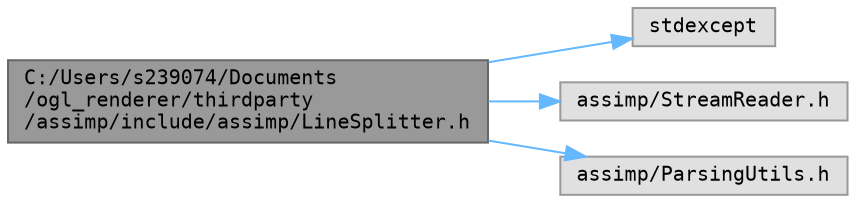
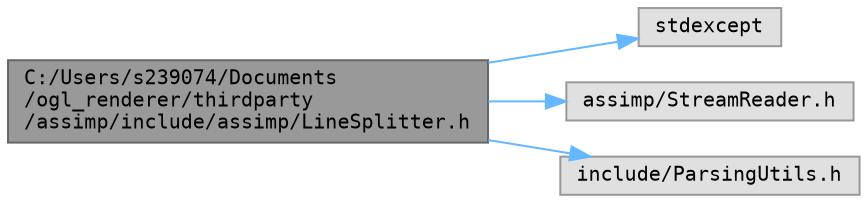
  digraph {
    rankdir=LR
    node [color=grey60 fillcolor="#E0E0E0" fontname=Terminal fontsize=10 shape=box style=filled]
    edge [color=steelblue1 fontname=Terminal fontsize=10 labelfontname=Helvetica labelfontsize=10 style=solid]
    n1 [color=gray40 fillcolor=grey60 fontcolor=black height=0.2 label="C:/Users/s239074/Documents\l/ogl_renderer/thirdparty\l/assimp/include/assimp/LineSplitter.h" width=0.4]
    n2 [height=0.2 label=stdexcept width=0.4]
    n3 [height=0.2 label="assimp/StreamReader.h" width=0.4]
-   n4 [height=0.2 label="assimp/ParsingUtils.h" width=0.4]
+   n4 [height=0.2 label="include/ParsingUtils.h" width=0.4]
    n1 -> n2
    n1 -> n3
    n1 -> n4
  }
